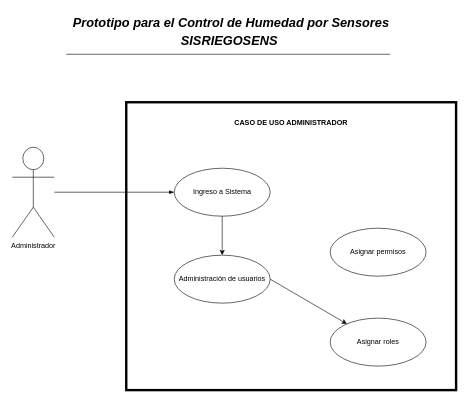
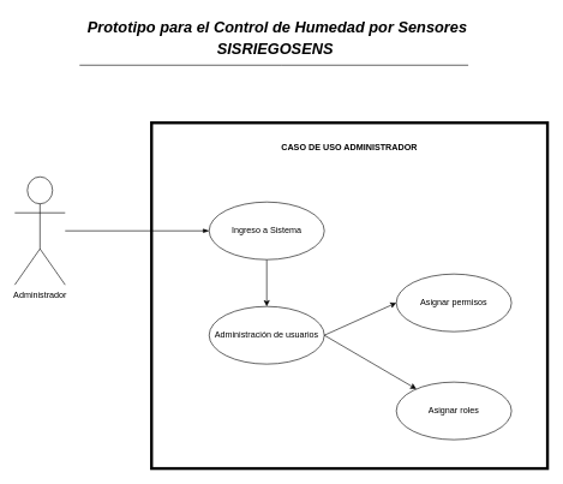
  <mxCell id="0" />
  <mxCell id="1" parent="0" />
  <mxCell id="2" value="" style="group" parent="1" vertex="1" connectable="0"><mxGeometry x="35" y="20" width="700" height="70" as="geometry" /></mxCell>
  <mxCell id="3" value="&lt;div style=&quot;-webkit-user-drag: none; -webkit-tap-highlight-color: transparent; margin: 0px; padding: 0px; user-select: text; clear: both; cursor: text; overflow: visible; position: relative; direction: ltr; color: rgb(0, 0, 0); font-family: &amp;quot;Segoe UI&amp;quot;, &amp;quot;Segoe UI Web&amp;quot;, Arial, Verdana, sans-serif; text-align: start;&quot; class=&quot;OutlineElement Ltr SCXW107485866 BCX0&quot;&gt;&lt;p style=&quot;-webkit-user-drag: none; -webkit-tap-highlight-color: transparent; margin: 5.267px 0px 0px; padding: 0px; user-select: text; overflow-wrap: break-word; white-space-collapse: preserve; vertical-align: baseline; font-kerning: none; color: windowtext; text-align: center;&quot; class=&quot;Paragraph SCXW107485866 BCX0&quot;&gt;&lt;span style=&quot;-webkit-user-drag: none; -webkit-tap-highlight-color: transparent; margin: 0px; padding: 0px; user-select: text; font-size: 16pt; font-style: italic; line-height: 25px; font-family: Arial, Arial_EmbeddedFont, Arial_MSFontService, sans-serif; font-weight: bold; background-color: light-dark(#ffffff, var(--ge-dark-color, #121212)); font-variant-ligatures: none !important;&quot; class=&quot;TextRun SCXW107485866 BCX0&quot; lang=&quot;ES-ES&quot; data-contrast=&quot;auto&quot;&gt;Prototipo para el Control de Humedad por Sensores&lt;/span&gt;&lt;/p&gt;&lt;p style=&quot;-webkit-user-drag: none; -webkit-tap-highlight-color: transparent; margin: 5.267px 0px 0px; padding: 0px; user-select: text; overflow-wrap: break-word; white-space-collapse: preserve; vertical-align: baseline; font-kerning: none; color: windowtext; text-align: center;&quot; class=&quot;Paragraph SCXW107485866 BCX0&quot;&gt;&lt;span style=&quot;-webkit-user-drag: none; -webkit-tap-highlight-color: transparent; margin: 0px; padding: 0px; user-select: text; font-size: 16pt; font-style: italic; line-height: 25px; font-family: Arial, Arial_EmbeddedFont, Arial_MSFontService, sans-serif; font-weight: bold; background-color: light-dark(#ffffff, var(--ge-dark-color, #121212)); font-variant-ligatures: none !important;&quot; class=&quot;TextRun SCXW107485866 BCX0&quot; lang=&quot;ES-ES&quot; data-contrast=&quot;auto&quot;&gt;SISRIEGOSENS &lt;/span&gt;&lt;/p&gt;&lt;/div&gt;" style="text;html=1;align=center;verticalAlign=middle;whiteSpace=wrap;rounded=0;fillColor=default;fillStyle=dashed;" parent="2" vertex="1"><mxGeometry width="700" height="60" as="geometry" /></mxCell>
  <mxCell id="4" value="" style="endArrow=none;html=1;rounded=0;" parent="2" edge="1"><mxGeometry width="50" height="50" relative="1" as="geometry"><mxPoint x="75" y="70" as="sourcePoint" /><mxPoint x="615" y="70" as="targetPoint" /><Array as="points"><mxPoint x="355" y="70" /></Array></mxGeometry></mxCell>
  <mxCell id="5" style="rounded=0;orthogonalLoop=1;jettySize=auto;html=1;entryX=0;entryY=0.5;entryDx=0;entryDy=0;endArrow=blockThin;startFill=0;endFill=1;" parent="1" source="6" target="15" edge="1"><mxGeometry relative="1" as="geometry"><mxPoint x="300" y="430" as="targetPoint" /></mxGeometry></mxCell>
  <mxCell id="6" value="Administrador" style="shape=umlActor;verticalLabelPosition=bottom;verticalAlign=top;html=1;outlineConnect=0;" parent="1" vertex="1"><mxGeometry x="20" y="245" width="70" height="150" as="geometry" /></mxCell>
  <mxCell id="7" value="" style="whiteSpace=wrap;html=1;fillStyle=hatch;fillColor=none;strokeWidth=4;container=0;" parent="1" vertex="1"><mxGeometry x="210" y="170" width="550" height="480" as="geometry" /></mxCell>
  <mxCell id="8" value="&lt;b&gt;CASO DE USO ADMINISTRADOR&lt;/b&gt;" style="text;html=1;align=center;verticalAlign=middle;whiteSpace=wrap;rounded=0;container=0;" parent="1" vertex="1"><mxGeometry x="376.25" y="190" width="217.5" height="30" as="geometry" /></mxCell>
  <mxCell id="9" value="Administración de usuarios" style="ellipse;whiteSpace=wrap;html=1;container=0;" vertex="1" parent="1"><mxGeometry x="290" y="425" width="160" height="80" as="geometry" /></mxCell>
+ <mxCell id="10" style="rounded=0;orthogonalLoop=1;jettySize=auto;html=1;exitX=0;exitY=0.5;exitDx=0;exitDy=0;entryX=1;entryY=0.5;entryDx=0;entryDy=0;endArrow=none;startFill=1;startArrow=classic;" edge="1" parent="1" source="11" target="9"><mxGeometry relative="1" as="geometry" /></mxCell>
  <mxCell id="11" value="Asignar permisos" style="ellipse;whiteSpace=wrap;html=1;container=0;" vertex="1" parent="1"><mxGeometry x="550" y="380" width="160" height="80" as="geometry" /></mxCell>
  <mxCell id="12" style="rounded=0;orthogonalLoop=1;jettySize=auto;html=1;entryX=1;entryY=0.5;entryDx=0;entryDy=0;startArrow=classic;startFill=1;endArrow=none;" edge="1" parent="1" source="13" target="9"><mxGeometry relative="1" as="geometry" /></mxCell>
  <mxCell id="13" value="Asignar roles" style="ellipse;whiteSpace=wrap;html=1;container=0;" vertex="1" parent="1"><mxGeometry x="550" y="530" width="160" height="80" as="geometry" /></mxCell>
  <mxCell id="14" style="edgeStyle=orthogonalEdgeStyle;rounded=0;orthogonalLoop=1;jettySize=auto;html=1;entryX=0.5;entryY=0;entryDx=0;entryDy=0;" edge="1" parent="1" source="15" target="9"><mxGeometry relative="1" as="geometry" /></mxCell>
  <mxCell id="15" value="Ingreso a Sistema" style="ellipse;whiteSpace=wrap;html=1;container=0;" vertex="1" parent="1"><mxGeometry x="290" y="280" width="160" height="80" as="geometry" /></mxCell>
